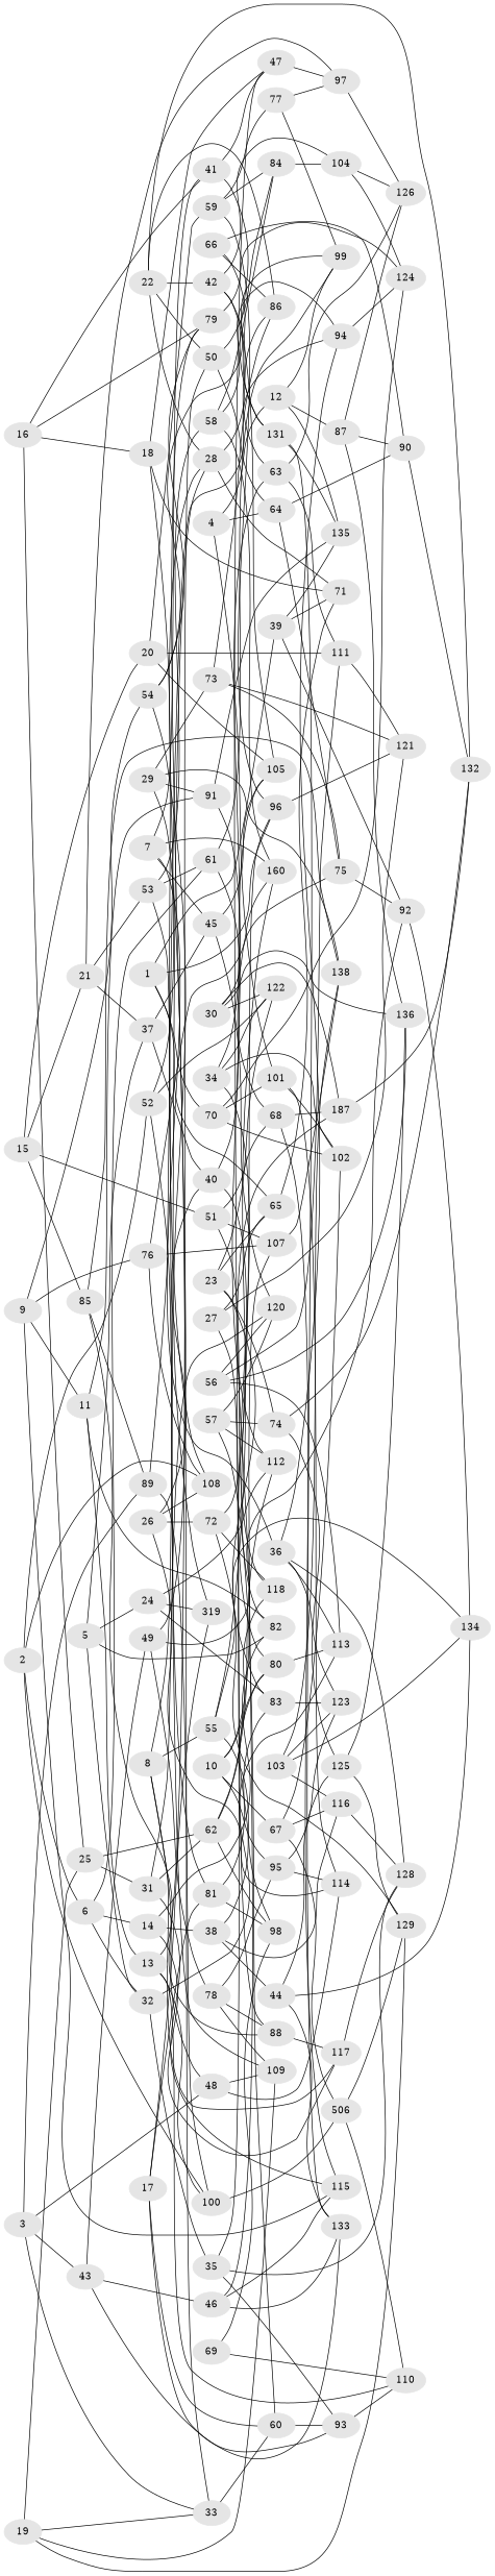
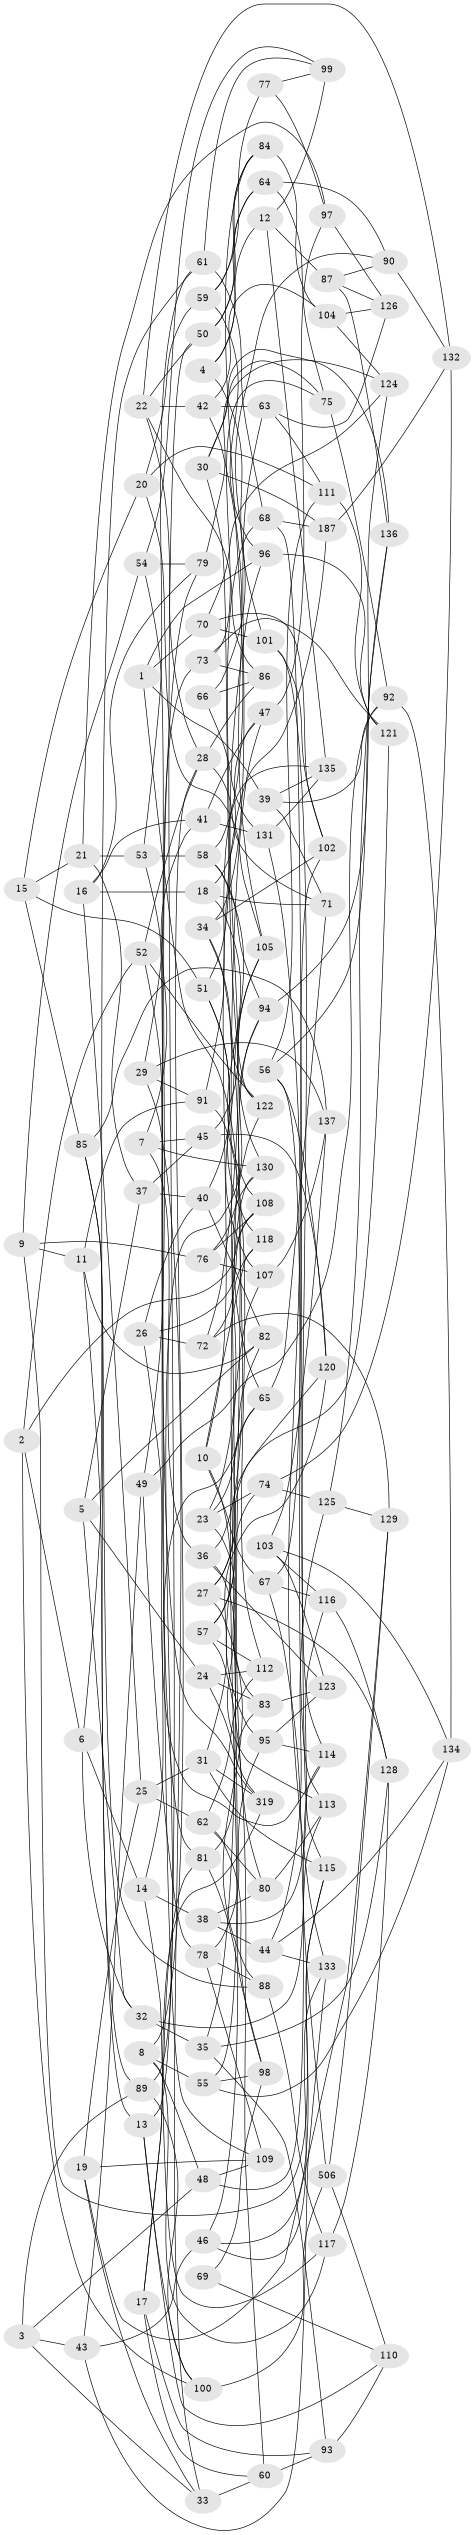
  graph {
    rankdir=LR
    node [color=gray90 style=filled]
    1
    39
    65
    70
    96
    135
    71
    92
    101
    102
    124
    121
    2
    6
    52
    100
    108
    32
    14
    61
    28
    81
    122
    n24 [label=506]
    3
    33
    43
    48
    89
    60
    46
    49
    133
    109
    114
    94
    4
    12
    64
    87
    99
    75
    90
    5
    24
    37
    82
    n48 [label=319]
    83
    112
    35
    113
    45
    40
    117
    38
    68
    7
    36
    41
-   130 [label=160]
+   130
    123
    47
    131
    105
    120
    8
    55
    86
    134
    98
    128
    9
    11
    54
    76
    115
    13
    91
    79
    107
    10
    67
    95
    118
    n86 [label=187]
    116
    132
    50
    110
    136
    126
    84
    80
    44
    15
    20
    21
    51
    85
    59
    111
    53
    97
    88
-   137 [label=138]
+   137
    16
    18
    25
    31
    62
    17
    93
    19
    129
    77
    58
    22
    42
    63
    104
    23
    74
    125
    26
    72
    27
    29
    73
    30
    34
    78
    66
    56
    57
    69
    103
    1 -- 39
    1 -- 65
    1 -- 70
    1 -- 96
    39 -- 135
    39 -- 71
    39 -- 92
    65 -- 71
    70 -- 101
    70 -- 102
    70 -- 124
    96 -- 121
    92 -- 134
    101 -- 102
    101 -- 114
    2 -- 6
    2 -- 52
    2 -- 100
    2 -- 108
    6 -- 32
    6 -- 14
    6 -- 61
    52 -- 28
    52 -- 81
    52 -- 122
    100 -- n24
    32 -- 35
    32 -- 113
    14 -- 82
    14 -- 117
    14 -- 38
    61 -- 99
    61 -- 68
    28 -- 71
    28 -- 86
    81 -- 83
    81 -- 98
    n24 -- 110
    n24 -- 129
    3 -- 33
    3 -- 43
    3 -- 48
    3 -- 89
    33 -- 60
    43 -- 46
    43 -- 49
    43 -- 133
    48 -- 109
    48 -- 114
    89 -- 100
    89 -- 94
    60 -- 93
    46 -- 133
    46 -- 115
    46 -- 107
    49 -- 92
    49 -- 79
    49 -- 78
    94 -- 124
    4 -- 101
    4 -- 12
    4 -- 64
    12 -- 135
    12 -- 87
    12 -- 99
    64 -- 75
    64 -- 90
    87 -- 90
    87 -- 136
    87 -- 126
    75 -- 92
    90 -- 132
    5 -- 32
    5 -- 24
    5 -- 37
    5 -- 82
    24 -- n48
    24 -- 83
    24 -- 112
    37 -- 45
    37 -- 40
    83 -- 123
    35 -- 47
    35 -- 128
    35 -- 93
    45 -- 105
    45 -- 120
    40 -- 82
    40 -- 105
    117 -- 128
    38 -- 116
    38 -- 80
    38 -- 44
    68 -- 115
    68 -- n86
    7 -- 45
    7 -- 36
    7 -- 41
    7 -- 130
    36 -- 94
    36 -- 113
    36 -- 123
    41 -- 47
    41 -- 131
    47 -- 97
    131 -- 135
    131 -- 133
    8 -- 28
    8 -- 48
    8 -- 117
    8 -- 55
    55 -- 130
    55 -- 134
    55 -- 98
    9 -- 11
    9 -- 54
    9 -- 76
    9 -- 115
    11 -- 82
    11 -- 13
    11 -- 91
    54 -- 99
    54 -- n48
    54 -- 79
    76 -- 108
    76 -- 130
    76 -- 107
    13 -- 100
    13 -- 50
    13 -- 110
    91 -- 135
    91 -- 112
    79 -- 124
    107 -- 137
    10 -- 67
    10 -- 95
    10 -- 118
    10 -- n86
    67 -- 102
    67 -- n24
    67 -- 116
    95 -- 114
    95 -- 123
    n86 -- 132
    116 -- 128
    50 -- 64
    50 -- 84
    84 -- 104
    80 -- 113
    44 -- 133
    44 -- 134
    44 -- 125
    15 -- 20
    15 -- 21
    15 -- 51
    15 -- 85
    20 -- 105
    20 -- 59
    20 -- 111
    21 -- 37
    21 -- 53
    21 -- 97
    51 -- 68
    51 -- 107
    51 -- 118
    85 -- 89
    85 -- 88
    85 -- 137
    59 -- 96
    59 -- 84
    59 -- 77
    111 -- 121
    53 -- 61
    53 -- 109
    53 -- 58
    97 -- 126
    88 -- 117
    16 -- 41
    16 -- 79
    16 -- 18
    16 -- 25
    18 -- 71
    18 -- 108
    18 -- 47
    25 -- 31
    25 -- 62
-   31 -- 62
+   31 -- n48
    31 -- 120
    31 -- 115
    62 -- 112
    62 -- 98
    62 -- 80
    17 -- 81
    17 -- 60
    17 -- n48
    17 -- 93
    93 -- 110
    19 -- 33
    19 -- 109
    19 -- 25
    19 -- 129
    77 -- 99
    77 -- 97
    58 -- 94
    58 -- 130
    58 -- 84
    22 -- 28
    22 -- 86
    22 -- 132
    22 -- 50
    22 -- 42
    42 -- 105
    42 -- 63
    42 -- 104
    63 -- 126
    63 -- 111
    104 -- 124
    104 -- 126
    23 -- 65
    23 -- 122
    23 -- 83
    23 -- 74
    74 -- 132
    74 -- 125
    125 -- 136
    125 -- 129
    26 -- 108
    26 -- 114
    26 -- 40
    26 -- 72
    72 -- 96
    72 -- 118
    72 -- 129
    27 -- 65
    27 -- 121
-   36 -- 128
+   27 -- 128
    27 -- 88
    29 -- 33
    29 -- 91
    29 -- 137
    29 -- 73
    73 -- 121
    73 -- 75
    73 -- 86
    30 -- 122
    30 -- 75
    30 -- n86
    30 -- 136
    34 -- 102
    34 -- 122
    34 -- 80
    34 -- 63
    78 -- 109
    78 -- 95
    78 -- 88
    66 -- 90
    66 -- 131
    66 -- 86
    56 -- 113
    56 -- 120
    56 -- 136
    56 -- 111
    57 -- 60
    57 -- 112
    57 -- 120
    57 -- 74
    69 -- 98
    69 -- 110
    103 -- 123
    103 -- 134
    103 -- 116
    103 -- 137
  }
